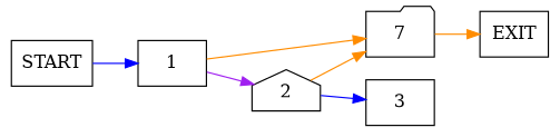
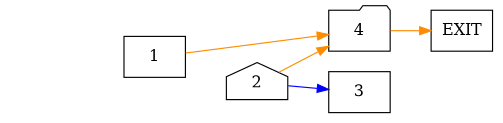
  digraph {
    rankdir=LR
    node [shape=box]
    edge [color=darkorange]
-   n1 [label=START]
    1
    2 [shape=house]
-   4 [shape=folder label=7]
+   4 [shape=folder]
    3
    n6 [label=EXIT]
-   n1 -> 1 [color=blue]
-   1 -> 2 [color=purple]
    1 -> 4
    2 -> 4
    2 -> 3 [color=blue]
    4 -> n6
  }
